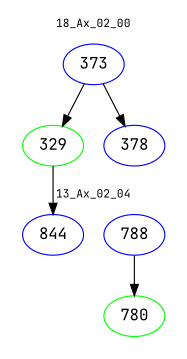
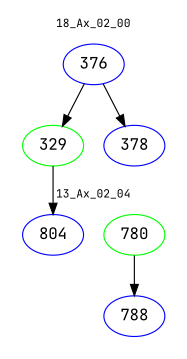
  digraph {
    fontname="JetBrains Mono"
    node [color=blue fontname="JetBrains Mono"]
    edge [color=black fontname="JetBrains Mono"]
    n1 [label=788]
    n2 [color=green label=780]
-   n3 [label=844]
-   n4 [label=373]
+   n3 [label=804]
+   n4 [label=376]
    n5 [color=green label=329]
    n6 [label=378]
    subgraph cluster_1 {
      color=white
      fontsize=10
      label="13_Ax_02_04"
      n1
      n2
      n3
    }
    subgraph cluster_2 {
      color=white
      fontsize=10
      label="18_Ax_02_00"
      n4
      n5
      n6
    }
-   n1 -> n2
+   n2 -> n1
    n4 -> n5
    n4 -> n6
    n5 -> n3
  }
